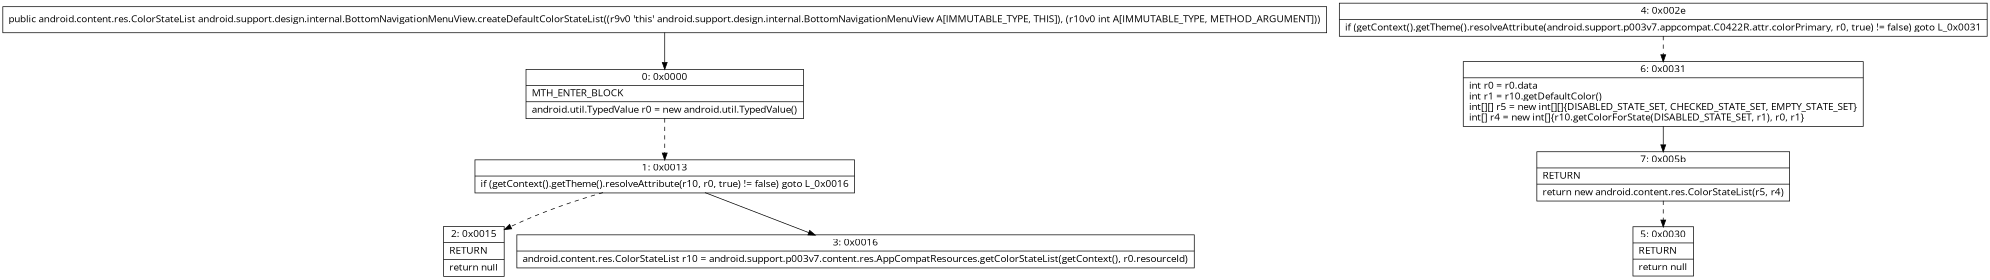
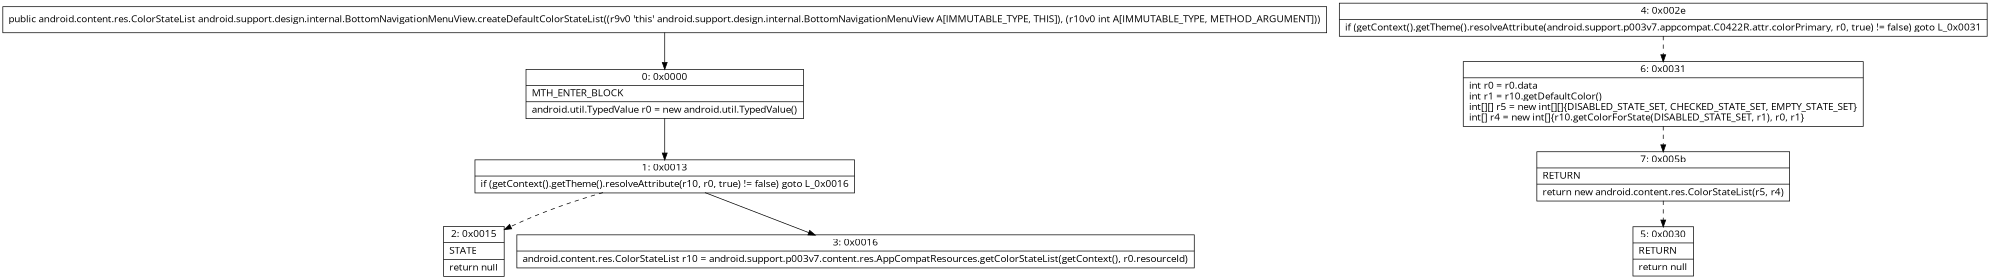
  digraph {
    fontname="Open Sans"
    node [fontname="Open Sans" shape=record]
    edge [fontname="Open Sans"]
    n1 [label="{0\:\ 0x0000|MTH_ENTER_BLOCK\l|android.util.TypedValue r0 = new android.util.TypedValue()\l}"]
    n2 [label="{1\:\ 0x0013|if (getContext().getTheme().resolveAttribute(r10, r0, true) != false) goto L_0x0016\l}"]
-   n3 [label="{2\:\ 0x0015|RETURN\l|return null\l}"]
+   n3 [label="{2\:\ 0x0015|STATE\l|return null\l}"]
    n4 [label="{3\:\ 0x0016|android.content.res.ColorStateList r10 = android.support.p003v7.content.res.AppCompatResources.getColorStateList(getContext(), r0.resourceId)\l}"]
    n5 [label="{4\:\ 0x002e|if (getContext().getTheme().resolveAttribute(android.support.p003v7.appcompat.C0422R.attr.colorPrimary, r0, true) != false) goto L_0x0031\l}"]
    n6 [label="{6\:\ 0x0031|int r0 = r0.data\lint r1 = r10.getDefaultColor()\lint[][] r5 = new int[][]\{DISABLED_STATE_SET, CHECKED_STATE_SET, EMPTY_STATE_SET\}\lint[] r4 = new int[]\{r10.getColorForState(DISABLED_STATE_SET, r1), r0, r1\}\l}"]
    n7 [label="{5\:\ 0x0030|RETURN\l|return null\l}"]
    n8 [label="{7\:\ 0x005b|RETURN\l|return new android.content.res.ColorStateList(r5, r4)\l}"]
    n9 [label="{public android.content.res.ColorStateList android.support.design.internal.BottomNavigationMenuView.createDefaultColorStateList((r9v0 'this' android.support.design.internal.BottomNavigationMenuView A[IMMUTABLE_TYPE, THIS]), (r10v0 int A[IMMUTABLE_TYPE, METHOD_ARGUMENT])) }"]
-   n1 -> n2 [style=dashed]
+   n1 -> n2
    n2 -> n3 [style=dashed]
    n2 -> n4
    n5 -> n6 [style=dashed]
-   n6 -> n8
+   n6 -> n8 [style=dashed]
    n8 -> n7 [style=dashed]
    n9 -> n1
  }
